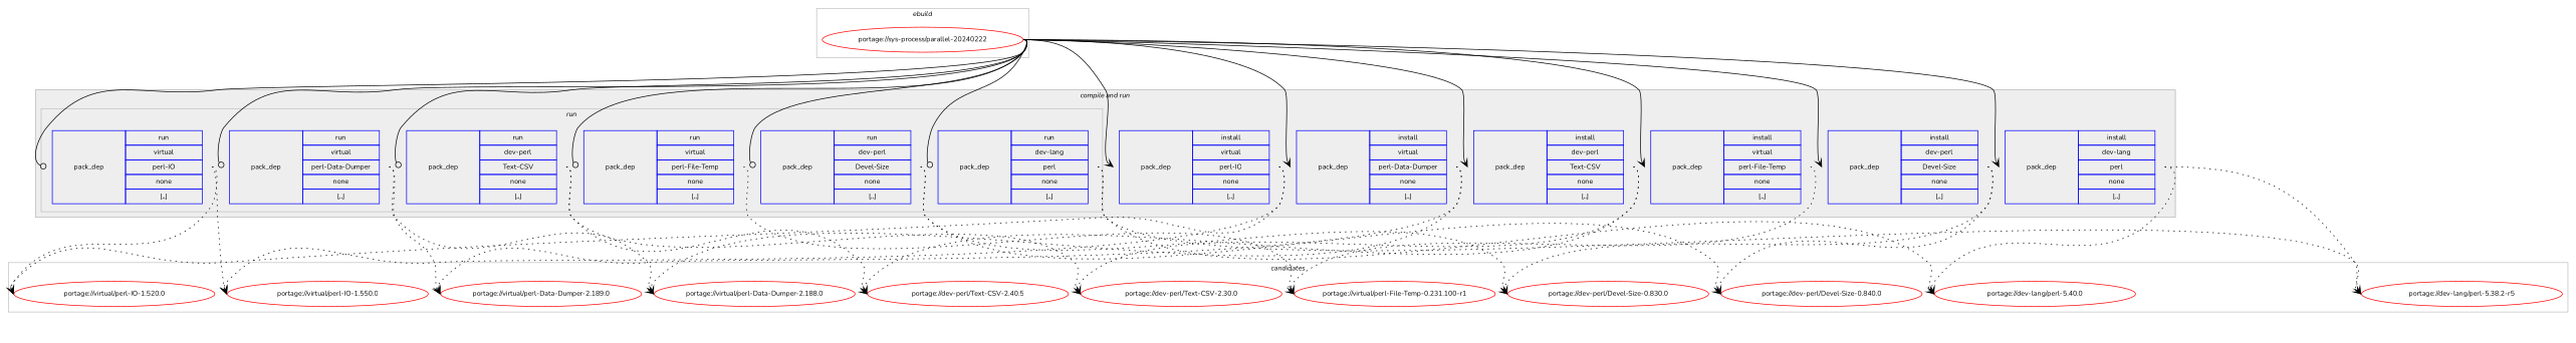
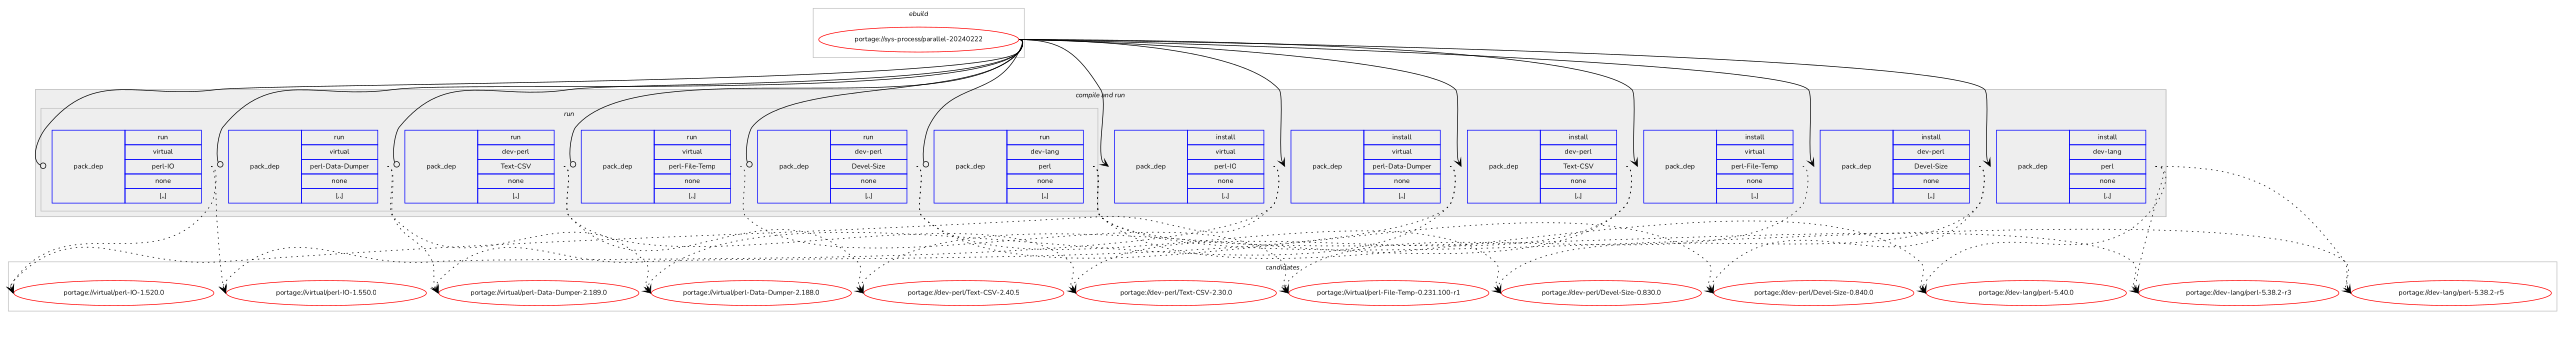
  digraph {
    compound=true
    concentrate=true
    fontname=Nunito
    fontsize=10
    newrank=true
    rankdir=TB
    ranksep=1.5
    node [color=red fontname=Nunito fontsize=10]
    edge [arrowhead=vee fontname=Nunito headport=w style=dotted tailport=e weight=100]
    n1 [label="portage://sys-process/parallel-20240222" width=4]
    n2 [color=blue label=<<TABLE BORDER="0" CELLBORDER="1" CELLSPACING="0" CELLPADDING="4" WIDTH="220"><TR><TD ROWSPAN="6" CELLPADDING="30">pack_dep</TD></TR><TR><TD WIDTH="110">install</TD></TR><TR><TD>dev-lang</TD></TR><TR><TD>perl</TD></TR><TR><TD>none</TD></TR><TR><TD>[,,]</TD></TR></TABLE>> shape=none]
    n3 [color=blue label=<<TABLE BORDER="0" CELLBORDER="1" CELLSPACING="0" CELLPADDING="4" WIDTH="220"><TR><TD ROWSPAN="6" CELLPADDING="30">pack_dep</TD></TR><TR><TD WIDTH="110">install</TD></TR><TR><TD>dev-perl</TD></TR><TR><TD>Devel-Size</TD></TR><TR><TD>none</TD></TR><TR><TD>[,,]</TD></TR></TABLE>> shape=none]
    n4 [color=blue label=<<TABLE BORDER="0" CELLBORDER="1" CELLSPACING="0" CELLPADDING="4" WIDTH="220"><TR><TD ROWSPAN="6" CELLPADDING="30">pack_dep</TD></TR><TR><TD WIDTH="110">install</TD></TR><TR><TD>dev-perl</TD></TR><TR><TD>Text-CSV</TD></TR><TR><TD>none</TD></TR><TR><TD>[,,]</TD></TR></TABLE>> shape=none]
    n5 [color=blue label=<<TABLE BORDER="0" CELLBORDER="1" CELLSPACING="0" CELLPADDING="4" WIDTH="220"><TR><TD ROWSPAN="6" CELLPADDING="30">pack_dep</TD></TR><TR><TD WIDTH="110">install</TD></TR><TR><TD>virtual</TD></TR><TR><TD>perl-Data-Dumper</TD></TR><TR><TD>none</TD></TR><TR><TD>[,,]</TD></TR></TABLE>> shape=none]
    n6 [color=blue label=<<TABLE BORDER="0" CELLBORDER="1" CELLSPACING="0" CELLPADDING="4" WIDTH="220"><TR><TD ROWSPAN="6" CELLPADDING="30">pack_dep</TD></TR><TR><TD WIDTH="110">install</TD></TR><TR><TD>virtual</TD></TR><TR><TD>perl-File-Temp</TD></TR><TR><TD>none</TD></TR><TR><TD>[,,]</TD></TR></TABLE>> shape=none]
    n7 [color=blue label=<<TABLE BORDER="0" CELLBORDER="1" CELLSPACING="0" CELLPADDING="4" WIDTH="220"><TR><TD ROWSPAN="6" CELLPADDING="30">pack_dep</TD></TR><TR><TD WIDTH="110">install</TD></TR><TR><TD>virtual</TD></TR><TR><TD>perl-IO</TD></TR><TR><TD>none</TD></TR><TR><TD>[,,]</TD></TR></TABLE>> shape=none]
    n8 [color=blue label=<<TABLE BORDER="0" CELLBORDER="1" CELLSPACING="0" CELLPADDING="4" WIDTH="220"><TR><TD ROWSPAN="6" CELLPADDING="30">pack_dep</TD></TR><TR><TD WIDTH="110">run</TD></TR><TR><TD>virtual</TD></TR><TR><TD>perl-File-Temp</TD></TR><TR><TD>none</TD></TR><TR><TD>[,,]</TD></TR></TABLE>> shape=none]
    n9 [color=blue label=<<TABLE BORDER="0" CELLBORDER="1" CELLSPACING="0" CELLPADDING="4" WIDTH="220"><TR><TD ROWSPAN="6" CELLPADDING="30">pack_dep</TD></TR><TR><TD WIDTH="110">run</TD></TR><TR><TD>dev-lang</TD></TR><TR><TD>perl</TD></TR><TR><TD>none</TD></TR><TR><TD>[,,]</TD></TR></TABLE>> shape=none]
    n10 [color=blue label=<<TABLE BORDER="0" CELLBORDER="1" CELLSPACING="0" CELLPADDING="4" WIDTH="220"><TR><TD ROWSPAN="6" CELLPADDING="30">pack_dep</TD></TR><TR><TD WIDTH="110">run</TD></TR><TR><TD>dev-perl</TD></TR><TR><TD>Devel-Size</TD></TR><TR><TD>none</TD></TR><TR><TD>[,,]</TD></TR></TABLE>> shape=none]
    n11 [color=blue label=<<TABLE BORDER="0" CELLBORDER="1" CELLSPACING="0" CELLPADDING="4" WIDTH="220"><TR><TD ROWSPAN="6" CELLPADDING="30">pack_dep</TD></TR><TR><TD WIDTH="110">run</TD></TR><TR><TD>dev-perl</TD></TR><TR><TD>Text-CSV</TD></TR><TR><TD>none</TD></TR><TR><TD>[,,]</TD></TR></TABLE>> shape=none]
    n12 [color=blue label=<<TABLE BORDER="0" CELLBORDER="1" CELLSPACING="0" CELLPADDING="4" WIDTH="220"><TR><TD ROWSPAN="6" CELLPADDING="30">pack_dep</TD></TR><TR><TD WIDTH="110">run</TD></TR><TR><TD>virtual</TD></TR><TR><TD>perl-Data-Dumper</TD></TR><TR><TD>none</TD></TR><TR><TD>[,,]</TD></TR></TABLE>> shape=none]
    n13 [color=blue label=<<TABLE BORDER="0" CELLBORDER="1" CELLSPACING="0" CELLPADDING="4" WIDTH="220"><TR><TD ROWSPAN="6" CELLPADDING="30">pack_dep</TD></TR><TR><TD WIDTH="110">run</TD></TR><TR><TD>virtual</TD></TR><TR><TD>perl-IO</TD></TR><TR><TD>none</TD></TR><TR><TD>[,,]</TD></TR></TABLE>> shape=none]
    n14 [label="portage://dev-lang/perl-5.40.0" width=4]
    n15 [label="portage://dev-lang/perl-5.38.2-r5" width=4]
+   n16 [label="portage://dev-lang/perl-5.38.2-r3" width=4]
    n17 [label="portage://dev-perl/Devel-Size-0.840.0" width=4]
    n18 [label="portage://dev-perl/Devel-Size-0.830.0" width=4]
    n19 [label="portage://dev-perl/Text-CSV-2.40.5" width=4]
    n20 [label="portage://dev-perl/Text-CSV-2.30.0" width=4]
    n21 [label="portage://virtual/perl-Data-Dumper-2.189.0" width=4]
    n22 [label="portage://virtual/perl-Data-Dumper-2.188.0" width=4]
    n23 [label="portage://virtual/perl-File-Temp-0.231.100-r1" width=4]
    n24 [label="portage://virtual/perl-IO-1.550.0" width=4]
    n25 [label="portage://virtual/perl-IO-1.520.0" width=4]
    subgraph cluster_1 {
      color=gray
      label=<<i>ebuild</i>>
      n1
    }
    subgraph cluster_2 {
      color=gray
      label=<<i>dependencies</i>>
      subgraph cluster_3 {
        color=gray
        fillcolor="#eeeeee"
        label=<<i>compile</i>>
        style=filled
        subgraph sub_4 {
          color=gray
          fillcolor="#eeeeee"
          label=<<i>compile</i>>
          style=filled
          n2
        }
        subgraph sub_5 {
          color=gray
          fillcolor="#eeeeee"
          label=<<i>compile</i>>
          style=filled
          n3
        }
        subgraph sub_6 {
          color=gray
          fillcolor="#eeeeee"
          label=<<i>compile</i>>
          style=filled
          n4
        }
        subgraph sub_7 {
          color=gray
          fillcolor="#eeeeee"
          label=<<i>compile</i>>
          style=filled
          n5
        }
        subgraph sub_8 {
          color=gray
          fillcolor="#eeeeee"
          label=<<i>compile</i>>
          style=filled
          n6
        }
        subgraph sub_9 {
          color=gray
          fillcolor="#eeeeee"
          label=<<i>compile</i>>
          style=filled
          n7
        }
      }
      subgraph cluster_10 {
        color=gray
        fillcolor="#eeeeee"
        label=<<i>compile and run</i>>
        style=filled
      }
      subgraph cluster_11 {
        color=gray
        fillcolor="#eeeeee"
        label=<<i>run</i>>
        style=filled
        subgraph sub_12 {
          color=gray
          fillcolor="#eeeeee"
          label=<<i>run</i>>
          style=filled
          n8
        }
        subgraph sub_13 {
          color=gray
          fillcolor="#eeeeee"
          label=<<i>run</i>>
          style=filled
          n9
        }
        subgraph sub_14 {
          color=gray
          fillcolor="#eeeeee"
          label=<<i>run</i>>
          style=filled
          n10
        }
        subgraph sub_15 {
          color=gray
          fillcolor="#eeeeee"
          label=<<i>run</i>>
          style=filled
          n11
        }
        subgraph sub_16 {
          color=gray
          fillcolor="#eeeeee"
          label=<<i>run</i>>
          style=filled
          n12
        }
        subgraph sub_17 {
          color=gray
          fillcolor="#eeeeee"
          label=<<i>run</i>>
          style=filled
          n13
        }
      }
    }
    subgraph cluster_18 {
      color=gray
      label=<<i>candidates</i>>
      rank=same
      subgraph sub_19 {
        color=black
        label=<<i>candidates</i>>
        nodesep=1
        rank=same
        n14
        n15
+       n16
      }
      subgraph sub_20 {
        color=black
        label=<<i>candidates</i>>
        nodesep=1
        rank=same
        n17
        n18
      }
      subgraph sub_21 {
        color=black
        label=<<i>candidates</i>>
        nodesep=1
        rank=same
        n19
        n20
      }
      subgraph sub_22 {
        color=black
        label=<<i>candidates</i>>
        nodesep=1
        rank=same
        n21
        n22
      }
      subgraph sub_23 {
        color=black
        label=<<i>candidates</i>>
        nodesep=1
        rank=same
        n23
      }
      subgraph sub_24 {
        color=black
        label=<<i>candidates</i>>
        nodesep=1
        rank=same
        n24
        n25
      }
      subgraph sub_25 {
        color=black
        label=<<i>candidates</i>>
        nodesep=1
        rank=same
        n14
        n15
+       n16
      }
      subgraph sub_26 {
        color=black
        label=<<i>candidates</i>>
        nodesep=1
        rank=same
        n17
        n18
      }
      subgraph sub_27 {
        color=black
        label=<<i>candidates</i>>
        nodesep=1
        rank=same
        n19
        n20
      }
      subgraph sub_28 {
        color=black
        label=<<i>candidates</i>>
        nodesep=1
        rank=same
        n21
        n22
      }
      subgraph sub_29 {
        color=black
        label=<<i>candidates</i>>
        nodesep=1
        rank=same
        n23
      }
      subgraph sub_30 {
        color=black
        label=<<i>candidates</i>>
        nodesep=1
        rank=same
        n24
        n25
      }
    }
    n1 -> n2 [style=solid weight=20]
    n1 -> n3 [style=solid weight=20]
    n1 -> n4 [style=solid weight=20]
    n1 -> n5 [style=solid weight=20]
    n1 -> n6 [style=solid weight=20]
    n1 -> n7 [style=solid weight=20]
    n1 -> n8 [arrowhead=odot style=solid weight=20]
    n1 -> n9 [arrowhead=odot style=solid weight=20]
    n1 -> n10 [arrowhead=odot style=solid weight=20]
    n1 -> n11 [arrowhead=odot style=solid weight=20]
    n1 -> n12 [arrowhead=odot style=solid weight=20]
    n1 -> n13 [arrowhead=odot style=solid weight=20]
    n2 -> n14
    n2 -> n15
+   n2 -> n16
    n3 -> n17
    n3 -> n18
    n4 -> n19
    n4 -> n20
    n5 -> n21
    n5 -> n22
    n6 -> n23
    n7 -> n24
    n7 -> n25
    n8 -> n23
    n9 -> n14
    n9 -> n15
+   n9 -> n16
    n10 -> n17
    n10 -> n18
    n11 -> n19
    n11 -> n20
    n12 -> n21
    n12 -> n22
    n13 -> n24
    n13 -> n25
  }
